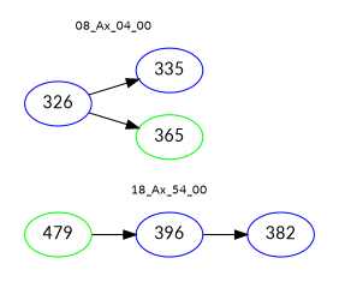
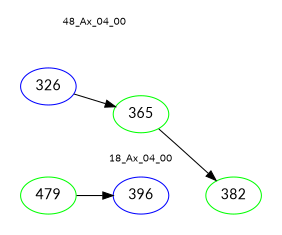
  digraph {
    fontname=Lato
    rankdir=LR
    node [color=blue fontname=Lato]
    edge [color=black fontname=Lato]
    n1 [label=396]
-   n2 [label=382]
+   n2 [color=green label=382]
    n3 [color=green label=479]
    n4 [label=326]
    n5 [color=green label=365]
-   n6 [label=335]
    subgraph cluster_1 {
      color=white
      fontsize=10
-     label="18_Ax_54_00"
+     label="18_Ax_04_00"
      n1
      n2
      n3
    }
    subgraph cluster_2 {
      color=white
      fontsize=10
-     label="08_Ax_04_00"
+     label="48_Ax_04_00"
      n4
      n5
-     n6
    }
-   n1 -> n2
+   n5 -> n2
    n3 -> n1
    n4 -> n5
-   n4 -> n6
  }
